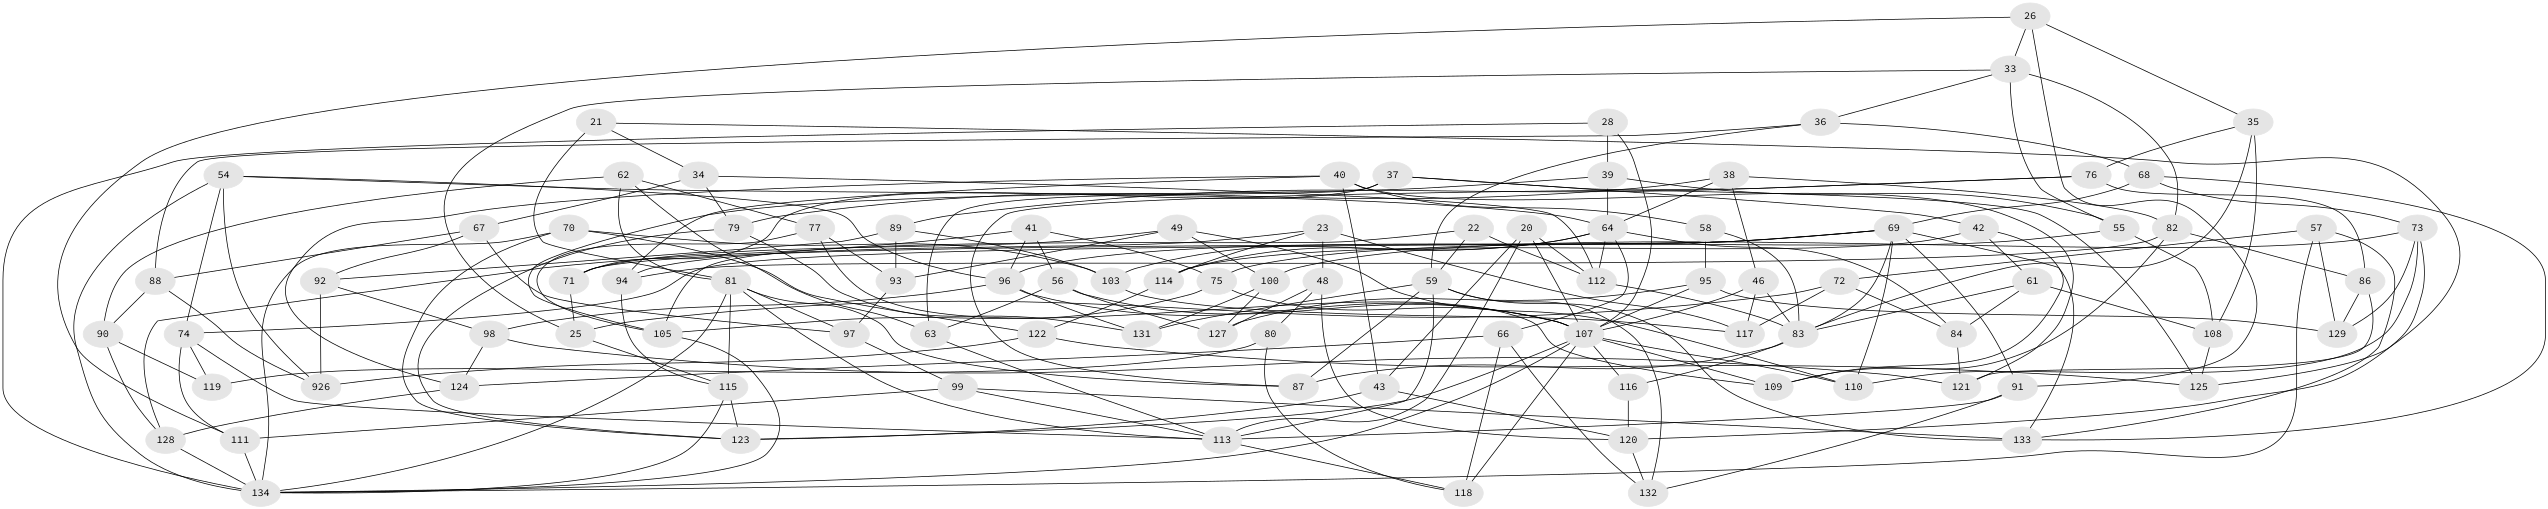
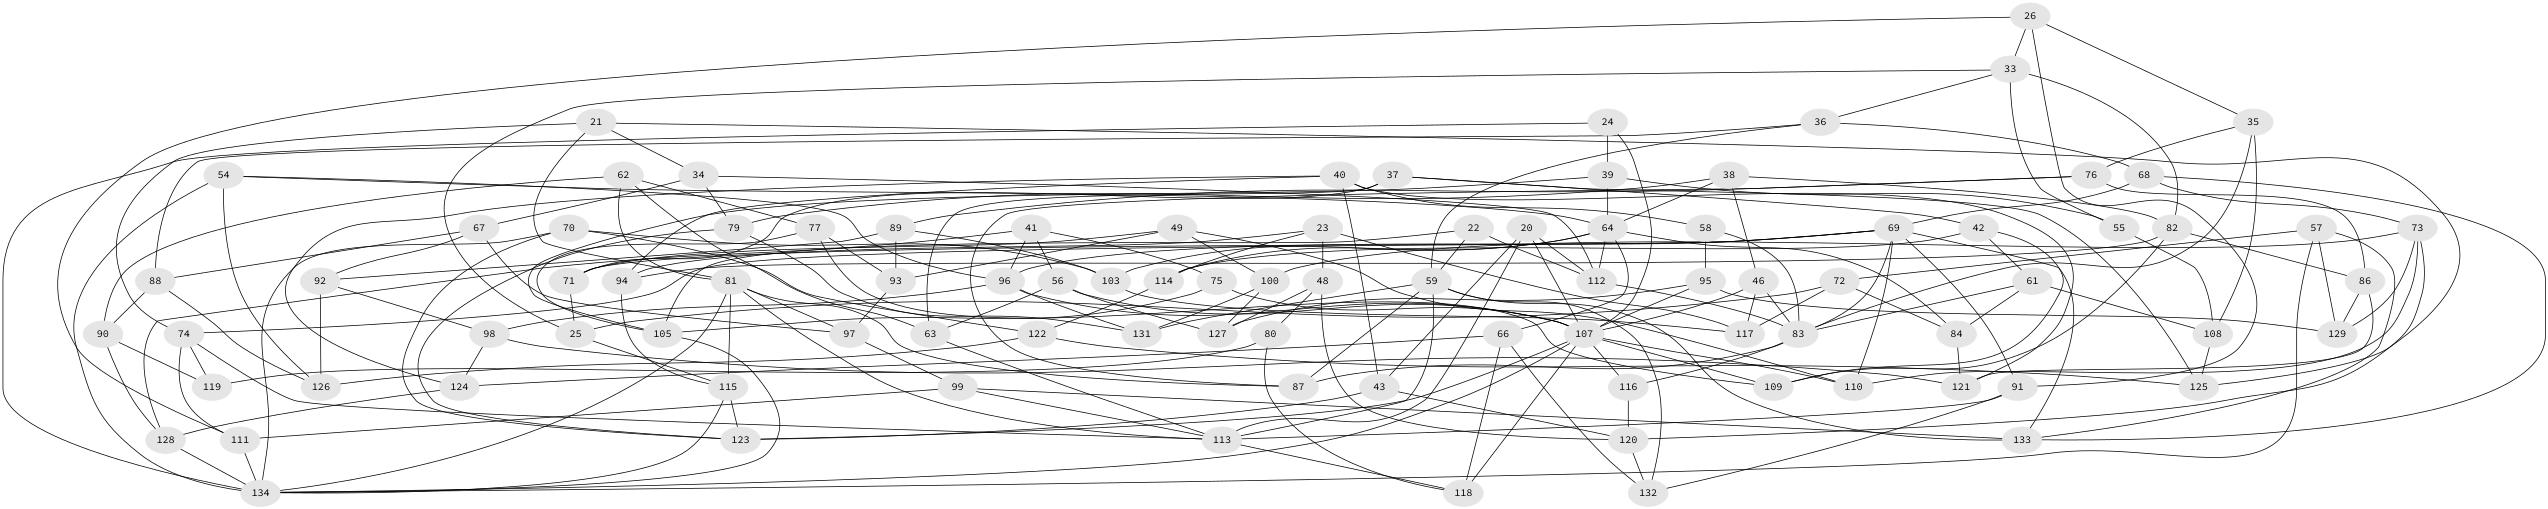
  graph {
    fontname="Source Code Pro"
    node [color=gray90 fontname="Source Code Pro" style=filled]
    edge [fontname="Source Code Pro"]
    20
    43
    107 [super="+16+25+32"]
    112
    113 [super="+3+106"]
    120 [super="+78"]
    123 [super="+45"]
    n8 [label=134 super="+19+104"]
    109
    110
    118
    116
    83 [super="+4+27"]
    21
    34
    74 [super="+10"]
    81 [super="+1+65"]
    125
    67
    79
    111 [super="+102"]
    119
    87
    97
    115 [super="+101"]
    59 [super="+9+14"]
    133 [super="+52"]
    131
    132
    22
    105 [super="+18"]
    23
    48
    94
    114
    117
    80
    127
    122
    33 [super="+17"]
    36
    55
    82 [super="+53"]
    n44 [label=25]
    26
    35
    91
    76
    108
-   28
+   28 [label=24]
    39
    64 [super="+6+44"]
    68 [super="+50"]
    88
    75 [super="+51"]
    86
    92
    89
    69 [super="+2+29+60"]
    73 [super="+5"]
-   126 [label=926]
+   126
    90
    37
    42
    63
    71
    61
    38
    46
    84
    66
    103
    40 [super="+30"]
    58
    121
    124
    95
    128
    41
    56
    96 [super="+8+47"]
    98
    49
    93
    100
    54
    57
    72
    129
    62
    77
    99 [super="+15"]
    70
    20 -- 43
    20 -- 107
    20 -- 112
    20 -- 113
    43 -- 120
    43 -- 123
    107 -- 123 [weight=2]
    107 -- n8
    107 -- 109
    107 -- 110
    107 -- 118
    107 -- 116
    112 -- 83
    113 -- 118
    120 -- 132
    116 -- 120 [weight=2]
    83 -- 116
    83 -- 87
    21 -- 34
-   54 -- 74
+   21 -- 74
    21 -- 81
    21 -- 125
    34 -- 112
    34 -- 67
    34 -- 79
    74 -- 113
    74 -- 111
    74 -- 119 [weight=2]
    81 -- 113
    81 -- n8
    81 -- 87
    81 -- 97
    81 -- 115 [weight=2]
    67 -- 97
    67 -- 88
    67 -- 92
    79 -- 123
    79 -- 131
    111 -- n8 [weight=3]
    97 -- 99
    115 -- 123
    115 -- n8
    59 -- 113
    59 -- 87
    59 -- 133 [weight=2]
    59 -- 131
    59 -- 132
    22 -- 112
    22 -- 59
    22 -- 105
    105 -- n8
    23 -- 48
    23 -- 94
    23 -- 114
    23 -- 117
    48 -- 120
    48 -- 80
    48 -- 127
    94 -- 115
    114 -- 122
    80 -- 118
    80 -- 119
    122 -- 125
    122 -- 126
    33 -- 36
    33 -- 55
    33 -- 82 [weight=2]
    33 -- n44
    36 -- 59
    36 -- 68
    36 -- 88
    55 -- 108
-   55 -- 75
    82 -- 109
    82 -- 94
    82 -- 86
    n44 -- 115
    26 -- 111
    26 -- 33
    26 -- 35
    26 -- 91
    35 -- 83
    35 -- 76
    35 -- 108
    91 -- 113
    91 -- 132
    76 -- 87
    76 -- 86
    76 -- 89
    108 -- 125
    28 -- 107
    28 -- n8
    28 -- 39
    39 -- 105
    39 -- 55
    39 -- 64
    64 -- 112
    64 -- 114
    64 -- 84
    64 -- 66
    64 -- 103
    68 -- 133
    68 -- 69 [weight=2]
    68 -- 73 [weight=2]
    88 -- 126
    88 -- 90
    75 -- 107 [weight=2]
    75 -- 105 [weight=2]
    86 -- 121
    86 -- 129
    92 -- 126
    92 -- 98
    89 -- 92
    89 -- 103
    89 -- 93
    69 -- 110
    69 -- 83
    69 -- 74
    69 -- 133
    69 -- 91
    69 -- 71
    69 -- 96 [weight=2]
    73 -- 120
    73 -- 110
    73 -- 100
    73 -- 129
    90 -- 119
    90 -- 128
    37 -- 125
    37 -- 42
    37 -- 63
    37 -- 71
    42 -- 109
    42 -- 114
    42 -- 61
    63 -- 113
    71 -- n44
    61 -- 83
    61 -- 108
    61 -- 84
    38 -- 79
    38 -- 82
    38 -- 64
    38 -- 46
    46 -- 107
    46 -- 83
    46 -- 117
    84 -- 121
    66 -- 118
    66 -- 132
    66 -- 124
    103 -- 117
    40 -- 43
    40 -- 94
    40 -- 58 [weight=2]
    40 -- 121
    40 -- 124
    58 -- 83
    58 -- 95
    124 -- 128
    95 -- 107
    95 -- 127
    95 -- 129
    128 -- n8
    41 -- 75
    41 -- 128
    41 -- 56
    41 -- 96
    56 -- 107
    56 -- 127
    56 -- 63
    96 -- 107 [weight=2]
    96 -- 131
    96 -- 98
    98 -- 121
    98 -- 124
    49 -- 110
    49 -- 71
    49 -- 93
    49 -- 100
    93 -- 97
    100 -- 131
    100 -- 127
    54 -- n8
    54 -- 64
    54 -- 126
    54 -- 96
    57 -- n8
    57 -- 133
    57 -- 72
    57 -- 129
    72 -- 117
    72 -- n44
    72 -- 84
    62 -- 81
    62 -- 90
    62 -- 63
    62 -- 77
    77 -- 109
    77 -- 105
    77 -- 93
    99 -- 113
    99 -- 111
    99 -- 133
    70 -- 123
    70 -- n8
    70 -- 122
    70 -- 103
  }
